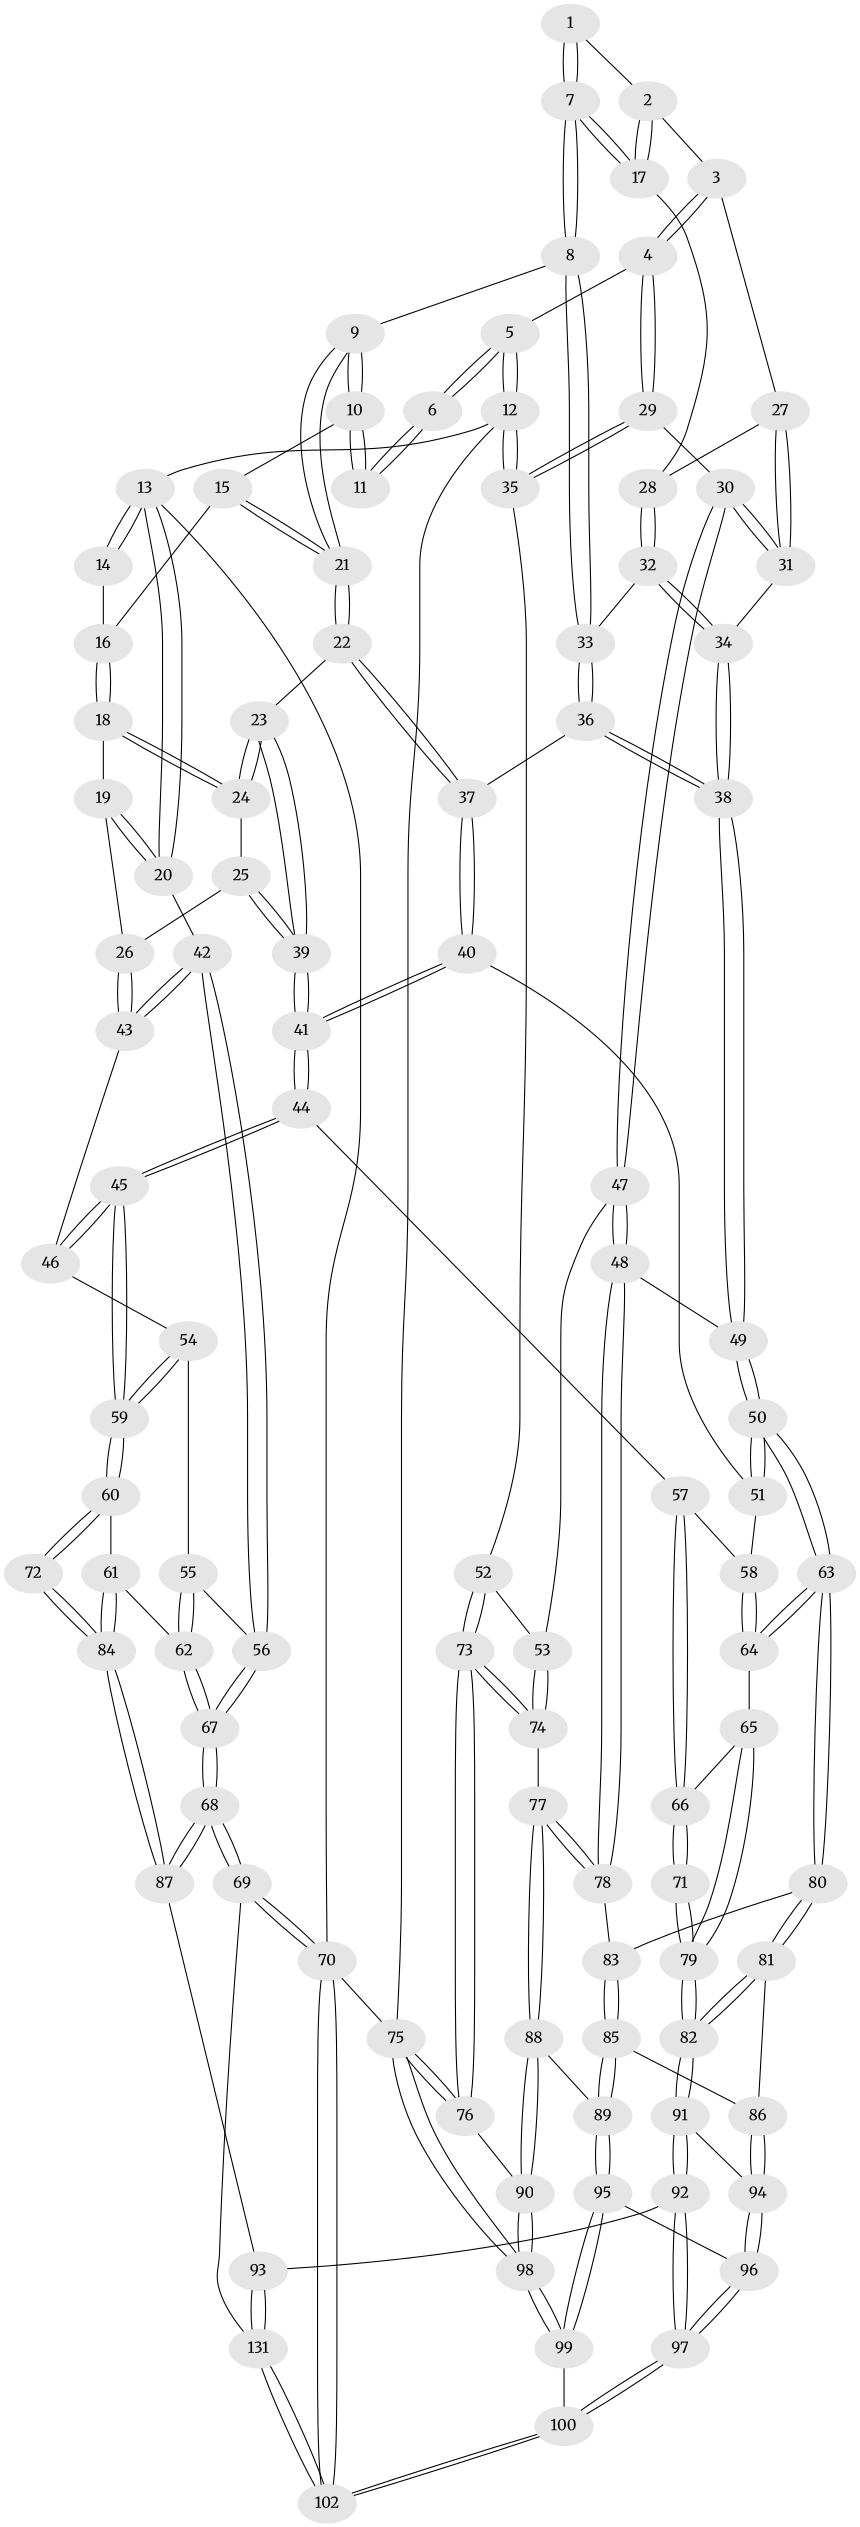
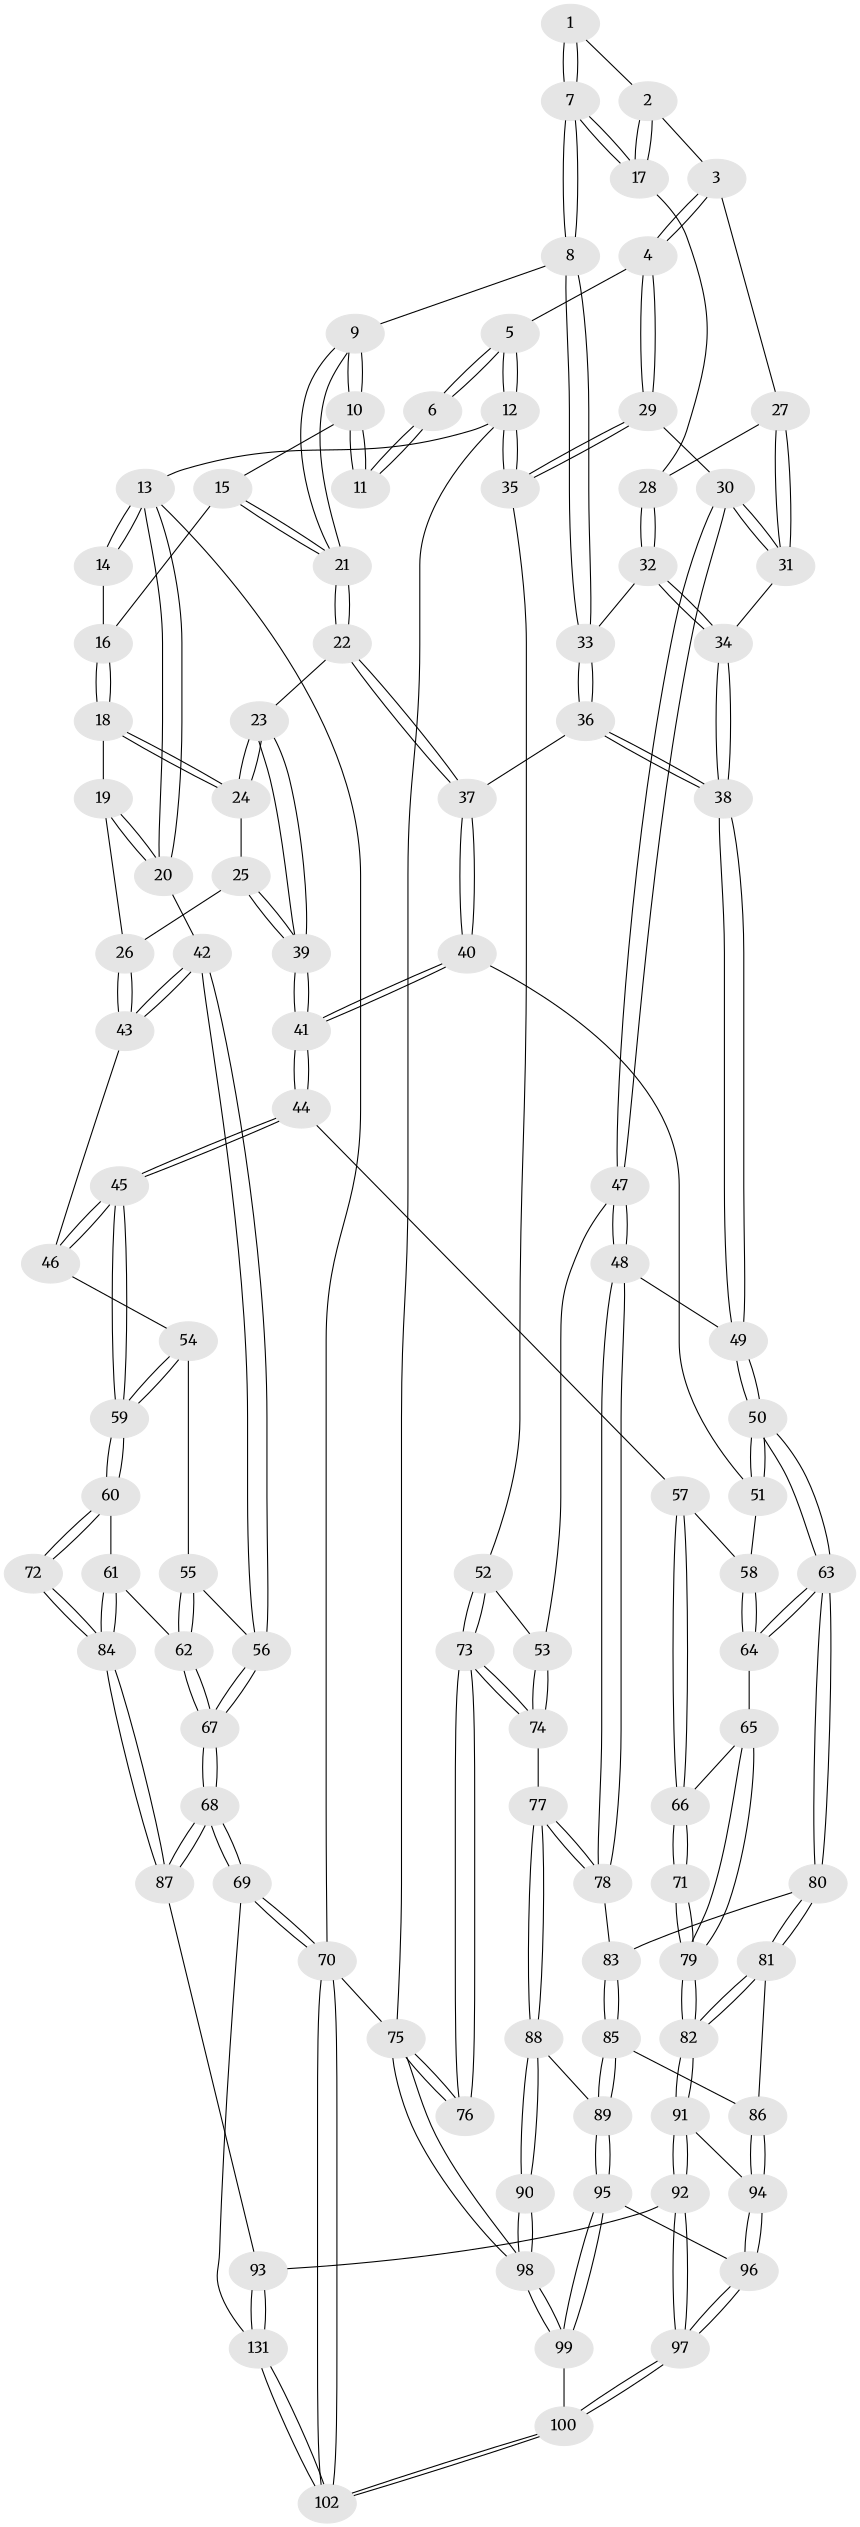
  graph {
    fontname=Merriweather
    node [color=gray90 fontname=Merriweather style=filled]
    edge [fontname=Merriweather]
    1
    2
    7
    3
    17
    8
    4
    27
    28
    5
    29
    31
    6
    12
    35
    30
    11
    13
    75
    9
    33
    10
    21
    36
    15
    22
    16
    14
    20
    70
    52
    76
    98
    42
    102
    18
    19
    24
    32
    26
    25
    43
    56
    23
    37
    39
    40
    41
    46
    34
    47
    48
    53
    38
    49
    73
    51
    50
    44
    58
    45
    57
    67
    54
    59
    66
    60
    55
    78
    74
    83
    63
    64
    80
    77
    62
    68
    71
    65
    61
    72
    84
    87
    81
    79
    82
    69
    n88 [label=131]
    93
    90
    88
    99
    89
    85
    91
    86
    94
    92
    95
    96
    97
    100
    1 -- 2
    1 -- 7
    1 -- 7
    2 -- 3
    2 -- 17
    2 -- 17
    7 -- 17
    7 -- 17
    7 -- 8
    7 -- 8
    3 -- 4
    3 -- 4
    3 -- 27
    17 -- 28
    8 -- 9
    8 -- 33
    8 -- 33
    4 -- 5
    4 -- 29
    4 -- 29
    27 -- 28
    27 -- 31
    27 -- 31
    28 -- 32
    28 -- 32
    5 -- 6
    5 -- 6
    5 -- 12
    5 -- 12
    29 -- 35
    29 -- 35
    29 -- 30
    31 -- 34
    6 -- 11
    6 -- 11
    12 -- 35
    12 -- 35
    12 -- 13
    12 -- 75
    35 -- 52
    30 -- 31
    30 -- 31
    30 -- 47
    30 -- 47
    13 -- 14
    13 -- 14
    13 -- 20
    13 -- 20
    13 -- 70
    75 -- 76
    75 -- 76
    75 -- 98
    75 -- 98
    9 -- 10
    9 -- 10
    9 -- 21
    9 -- 21
    33 -- 36
    33 -- 36
    10 -- 11
    10 -- 11
    10 -- 15
    21 -- 22
    21 -- 22
    36 -- 37
    36 -- 38
    36 -- 38
    15 -- 21
    15 -- 21
    15 -- 16
    22 -- 23
    22 -- 37
    22 -- 37
    16 -- 18
    16 -- 18
    14 -- 16
    20 -- 42
    70 -- 75
    70 -- 102
    70 -- 102
    52 -- 53
    52 -- 73
    52 -- 73
-   76 -- 90
    98 -- 99
    98 -- 99
    42 -- 43
    42 -- 43
    42 -- 56
    42 -- 56
    18 -- 19
    18 -- 24
    18 -- 24
    19 -- 20
    19 -- 20
    19 -- 26
    24 -- 25
    32 -- 33
    32 -- 34
    32 -- 34
    26 -- 43
    26 -- 43
    25 -- 26
    25 -- 39
    25 -- 39
    43 -- 46
    56 -- 67
    56 -- 67
    23 -- 24
    23 -- 24
    23 -- 39
    23 -- 39
    37 -- 40
    37 -- 40
    39 -- 41
    39 -- 41
    40 -- 41
    40 -- 41
    40 -- 51
    41 -- 44
    41 -- 44
    46 -- 54
    34 -- 38
    34 -- 38
    47 -- 48
    47 -- 48
    47 -- 53
    48 -- 49
    48 -- 78
    48 -- 78
    53 -- 74
    53 -- 74
    38 -- 49
    38 -- 49
    49 -- 50
    49 -- 50
    73 -- 76
    73 -- 76
    73 -- 74
    73 -- 74
    51 -- 58
    50 -- 51
    50 -- 51
    50 -- 63
    50 -- 63
    44 -- 45
    44 -- 45
    44 -- 57
    58 -- 64
    58 -- 64
    45 -- 46
    45 -- 46
    45 -- 59
    45 -- 59
    57 -- 58
    57 -- 66
    57 -- 66
    67 -- 68
    67 -- 68
    54 -- 59
    54 -- 59
    54 -- 55
    59 -- 60
    59 -- 60
    66 -- 71
    66 -- 71
    60 -- 61
    60 -- 72
    60 -- 72
    55 -- 56
    55 -- 62
    55 -- 62
    78 -- 83
    74 -- 77
    83 -- 85
    83 -- 85
    63 -- 64
    63 -- 64
    63 -- 80
    63 -- 80
    64 -- 65
    80 -- 83
    80 -- 81
    80 -- 81
    77 -- 78
    77 -- 78
    77 -- 88
    77 -- 88
    62 -- 67
    62 -- 67
    68 -- 87
    68 -- 87
    68 -- 69
    68 -- 69
    71 -- 79
    71 -- 79
    65 -- 66
    65 -- 79
    65 -- 79
    61 -- 62
    61 -- 84
    61 -- 84
    72 -- 84
    72 -- 84
    84 -- 87
    84 -- 87
    87 -- 93
    81 -- 82
    81 -- 82
    81 -- 86
    79 -- 82
    79 -- 82
    82 -- 91
    82 -- 91
    69 -- 70
    69 -- 70
    69 -- n88
    n88 -- 102
    n88 -- 102
    93 -- n88
    93 -- n88
    90 -- 98
    90 -- 98
    88 -- 90
    88 -- 90
    88 -- 89
    99 -- 100
    89 -- 95
    89 -- 95
    85 -- 89
    85 -- 89
    85 -- 86
    91 -- 94
    91 -- 92
    91 -- 92
    86 -- 94
    86 -- 94
    94 -- 96
    94 -- 96
    92 -- 93
    92 -- 97
    92 -- 97
    95 -- 99
    95 -- 99
    95 -- 96
    96 -- 97
    96 -- 97
    97 -- 100
    97 -- 100
    100 -- 102
    100 -- 102
  }
